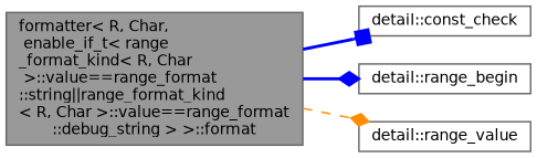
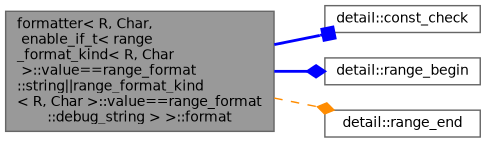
  digraph {
    rankdir=LR
    node [color=grey40 fillcolor=white fontname=Helvetica fontsize=10 shape=box style=filled]
    edge [color=blue fontname=Helvetica fontsize=10 labelfontname=Helvetica labelfontsize=10 style=bold arrowhead=diamond]
    n1 [color=gray40 fillcolor=grey60 fontcolor=black height=0.2 label="formatter\< R, Char,\l enable_if_t\< range\l_format_kind\< R, Char\l \>::value==range_format\l::string\|\|range_format_kind\l\< R, Char \>::value==range_format\l::debug_string \> \>::format" width=0.4]
    n2 [height=0.2 label="detail::const_check" width=0.4]
    n3 [height=0.2 label="detail::range_begin" width=0.4]
-   n4 [height=0.2 label="detail::range_value" width=0.4]
+   n4 [height=0.2 label="detail::range_end" width=0.4]
    n1 -> n2 [arrowhead=box]
    n1 -> n3
    n1 -> n4 [color=darkorange style=dashed]
  }
